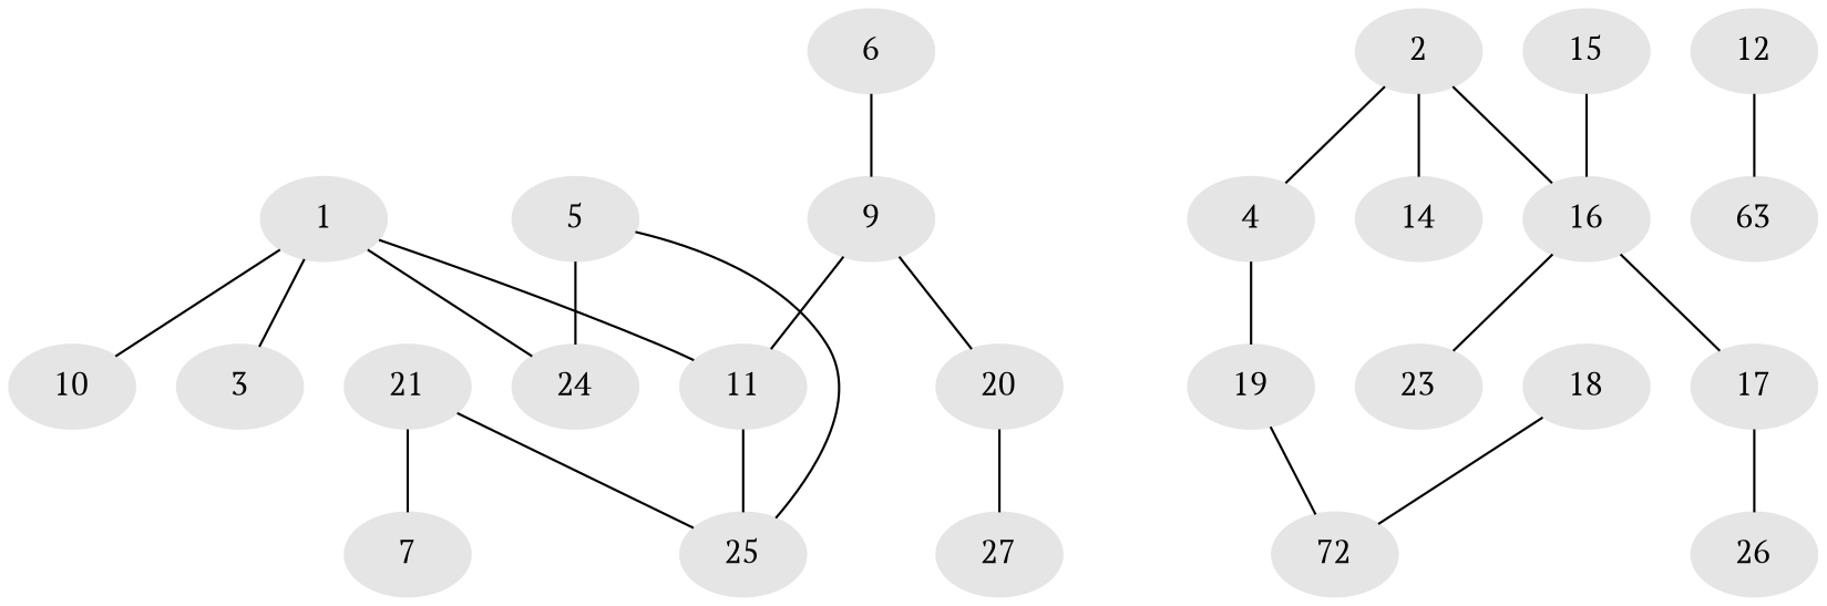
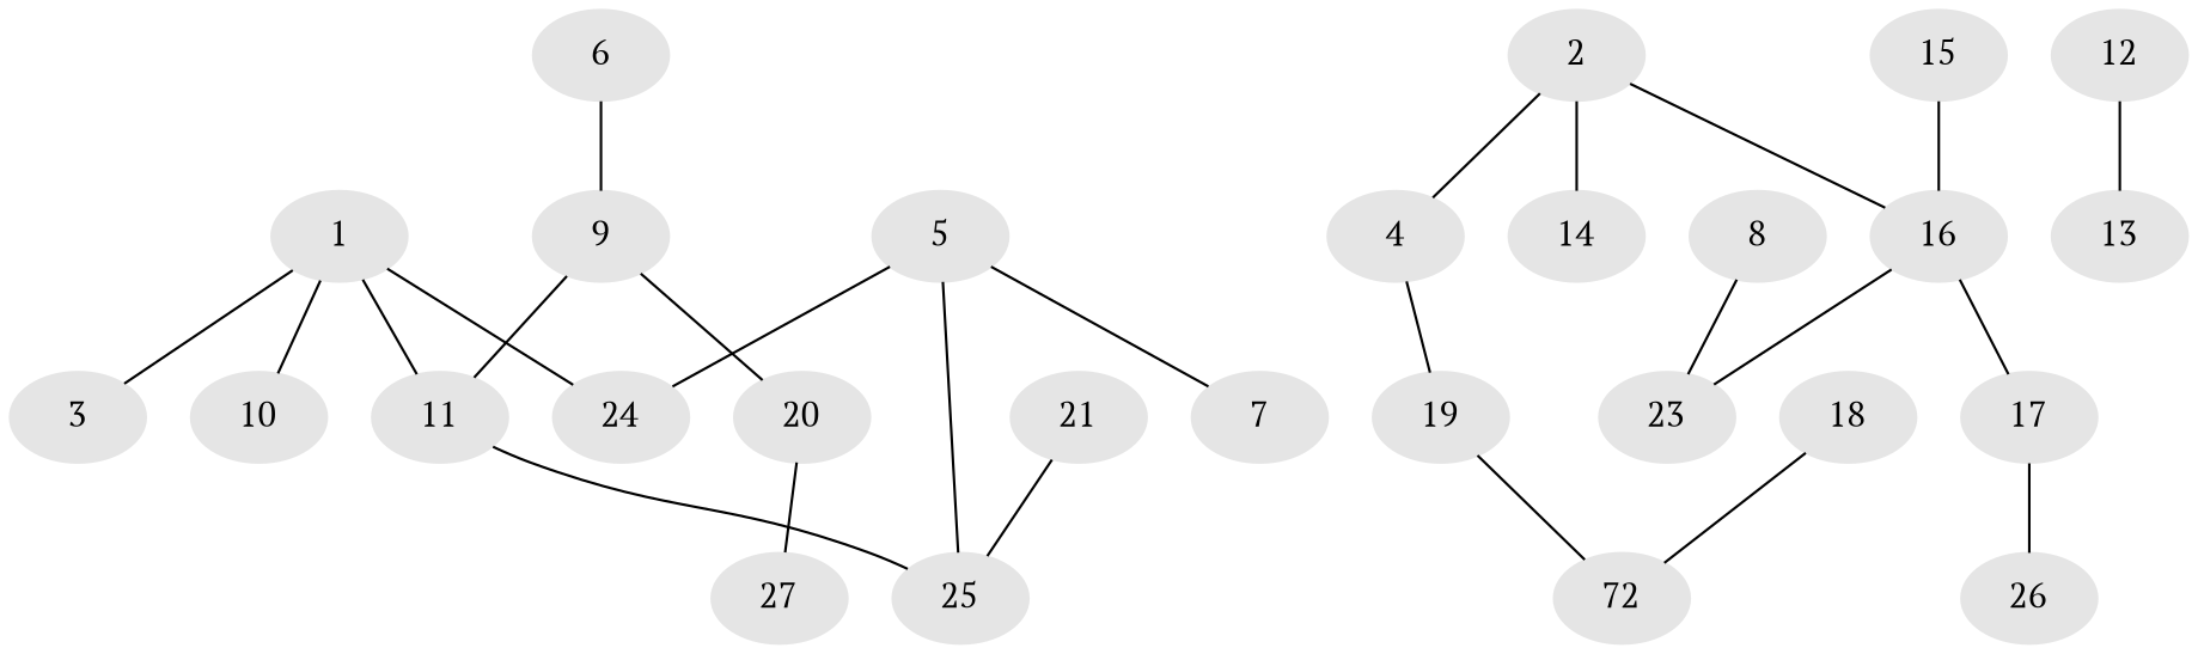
  graph {
    fontname="PT Serif"
    node [color=gray90 fontname="PT Serif" style=filled]
    edge [fontname="PT Serif" weight=1.0]
    1
    3
    10
    11
    24
    25
    2
    4
    14
    16
    19
    23
    17
    n14 [label=72]
    5
    7
    12
-   13 [label=63]
+   13
    6
    9
    20
+   8
    27
    15
    26
    18
    21
    1 -- 3
    1 -- 10
    1 -- 11
    1 -- 24
    11 -- 25
    2 -- 4
    2 -- 14
    2 -- 16
    4 -- 19
    16 -- 23
    16 -- 17
    19 -- n14
    17 -- 26
    5 -- 24
    5 -- 25
-   21 -- 7
+   5 -- 7
    12 -- 13
    6 -- 9
    9 -- 11
    9 -- 20
    20 -- 27
+   8 -- 23
    15 -- 16
    18 -- n14
    21 -- 25
  }
